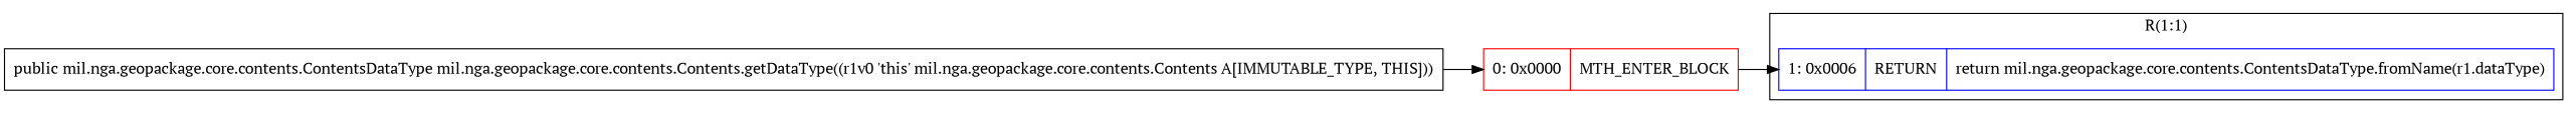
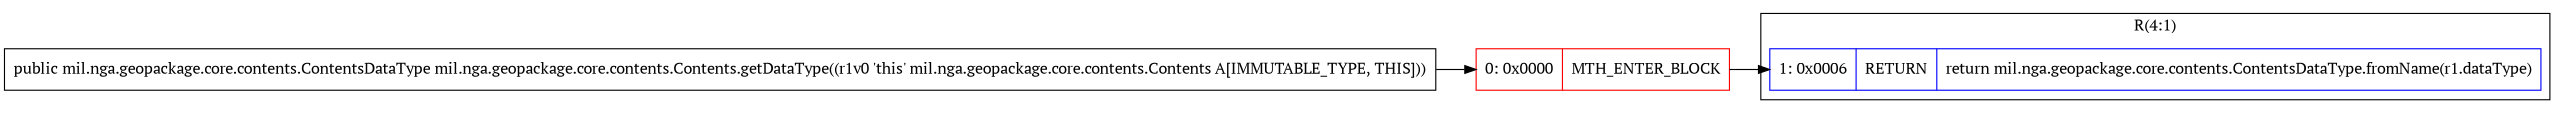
  digraph {
    rankdir=LR
    fontname="PT Serif"
    node [shape=record fontname="PT Serif"]
    edge [fontname="PT Serif"]
    n1 [color=blue label="{1\:\ 0x0006|RETURN\l|return mil.nga.geopackage.core.contents.ContentsDataType.fromName(r1.dataType)\l}"]
    n2 [color=red label="{0\:\ 0x0000|MTH_ENTER_BLOCK\l}"]
    n3 [label="{public mil.nga.geopackage.core.contents.ContentsDataType mil.nga.geopackage.core.contents.Contents.getDataType((r1v0 'this' mil.nga.geopackage.core.contents.Contents A[IMMUTABLE_TYPE, THIS])) }"]
    subgraph cluster_1 {
-     label="R(1:1)"
+     label="R(4:1)"
      n1
    }
    n2 -> n1
    n3 -> n2
  }
